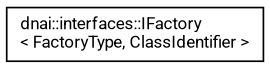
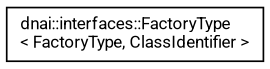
  digraph {
    rankdir=LR
    fontname=Roboto
-   n1 [color=black fillcolor=white fontname=Roboto fontsize=10 height=0.2 label="dnai::interfaces::IFactory\l\< FactoryType, ClassIdentifier \>" shape=record style=filled width=0.4]
+   n1 [color=black fillcolor=white fontname=Roboto fontsize=10 height=0.2 label="dnai::interfaces::FactoryType\l\< FactoryType, ClassIdentifier \>" shape=record style=filled width=0.4]
  }
